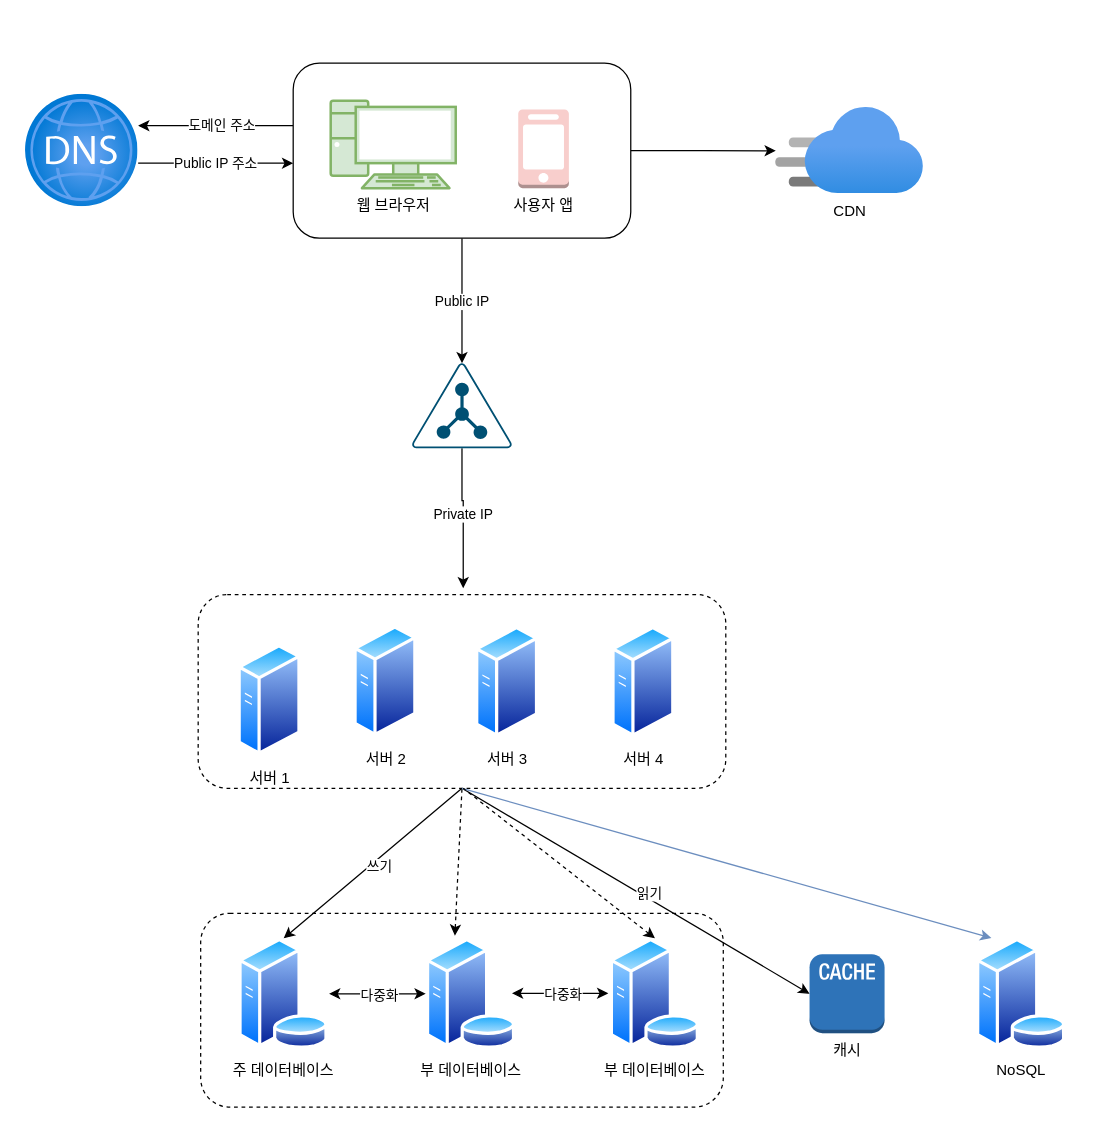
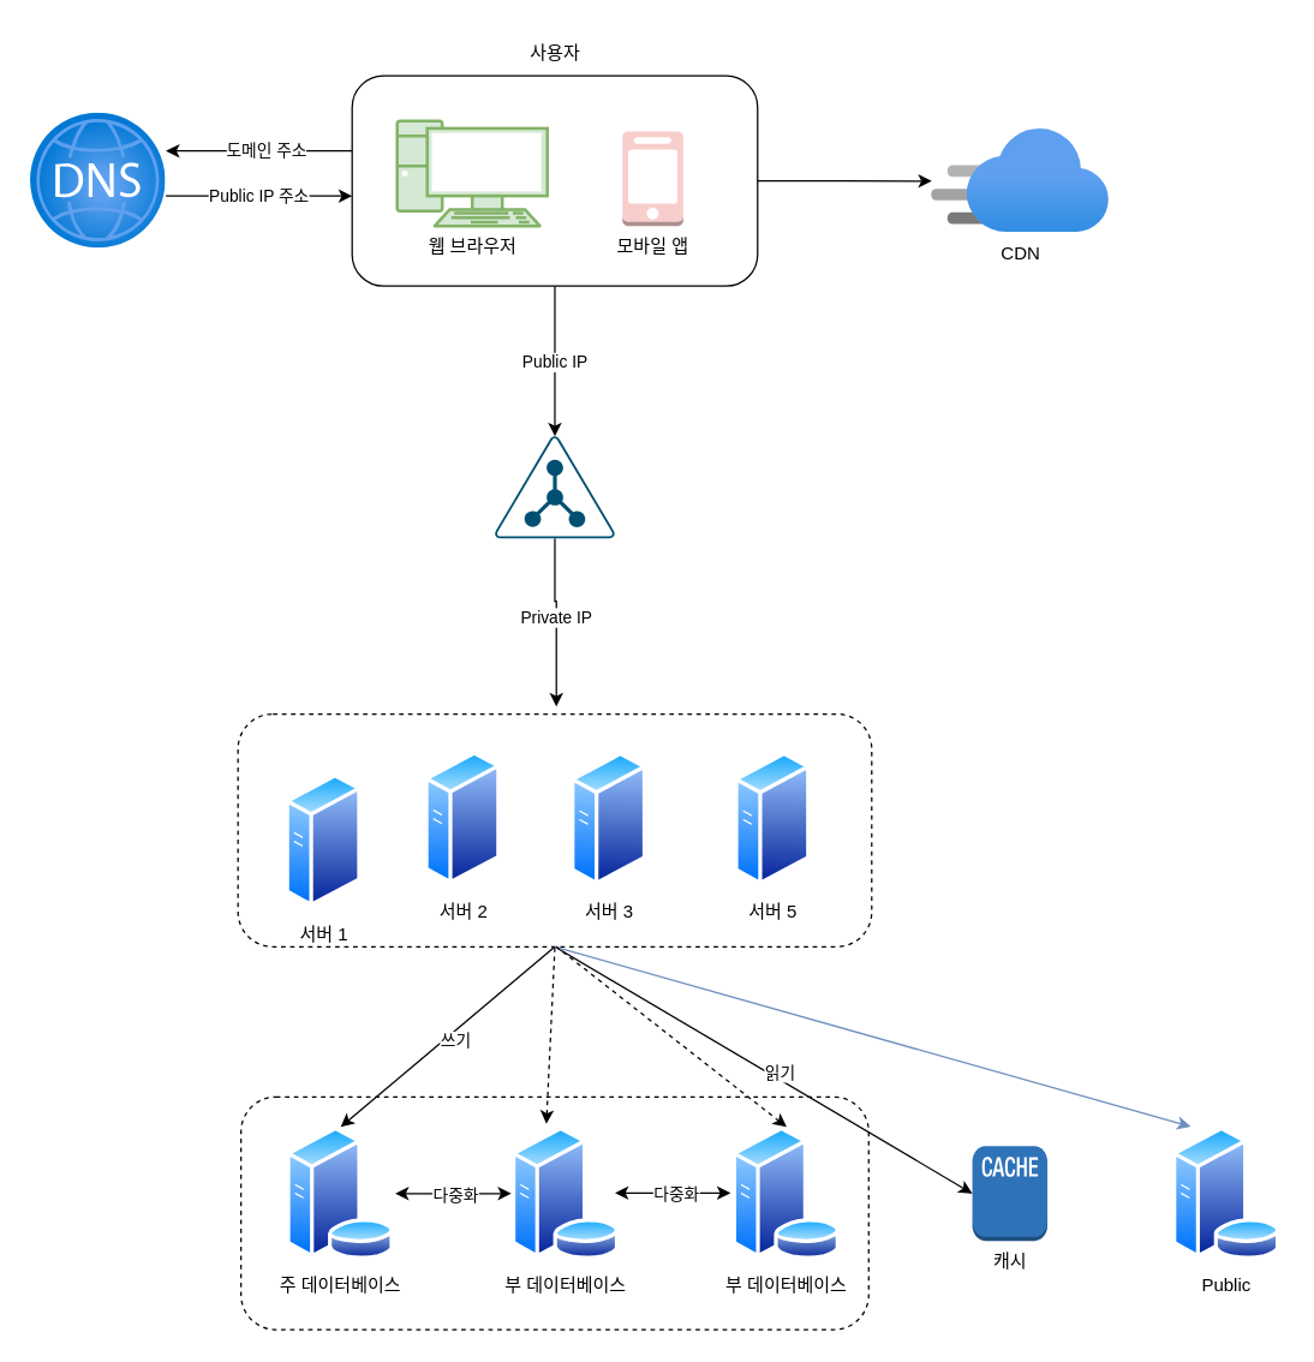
  <mxCell id="0" />
  <mxCell id="1" parent="0" />
  <mxCell id="2" value="" style="rounded=1;whiteSpace=wrap;html=1;dashed=1;" vertex="1" parent="1"><mxGeometry x="160" y="730" width="418" height="155" as="geometry" /></mxCell>
  <mxCell id="3" value="" style="rounded=1;whiteSpace=wrap;html=1;dashed=1;" vertex="1" parent="1"><mxGeometry x="158" y="475" width="422" height="155" as="geometry" /></mxCell>
  <mxCell id="4" value="" style="edgeStyle=orthogonalEdgeStyle;rounded=0;orthogonalLoop=1;jettySize=auto;html=1;" edge="1" parent="1" source="9" target="14"><mxGeometry relative="1" as="geometry" /></mxCell>
  <mxCell id="5" value="Public IP" style="edgeLabel;html=1;align=center;verticalAlign=middle;resizable=0;points=[];" vertex="1" connectable="0" parent="4"><mxGeometry y="-1" relative="1" as="geometry"><mxPoint as="offset" /></mxGeometry></mxCell>
  <mxCell id="6" value="" style="edgeStyle=orthogonalEdgeStyle;rounded=0;orthogonalLoop=1;jettySize=auto;html=1;" edge="1" parent="1"><mxGeometry relative="1" as="geometry"><mxPoint x="234" y="100" as="sourcePoint" /><mxPoint x="110" y="100" as="targetPoint" /></mxGeometry></mxCell>
  <mxCell id="7" value="도메인 주소" style="edgeLabel;html=1;align=center;verticalAlign=middle;resizable=0;points=[];" vertex="1" connectable="0" parent="6"><mxGeometry x="-0.065" y="-1" relative="1" as="geometry"><mxPoint as="offset" /></mxGeometry></mxCell>
  <mxCell id="8" value="" style="edgeStyle=orthogonalEdgeStyle;rounded=0;orthogonalLoop=1;jettySize=auto;html=1;fillColor=#f8cecc;strokeColor=#000000;" edge="1" parent="1" source="9" target="27"><mxGeometry relative="1" as="geometry" /></mxCell>
  <mxCell id="9" value="" style="rounded=1;whiteSpace=wrap;html=1;" vertex="1" parent="1"><mxGeometry x="234" y="50" width="270" height="140" as="geometry" /></mxCell>
  <mxCell id="10" value="&lt;font&gt;웹 브라우저&lt;/font&gt;" style="verticalAlign=top;verticalLabelPosition=bottom;labelPosition=center;align=center;html=1;outlineConnect=0;gradientDirection=north;strokeWidth=1;shape=mxgraph.networks.pc;fillColor=#d5e8d4;strokeColor=#82b366;" vertex="1" parent="1"><mxGeometry x="264" y="80" width="100" height="70" as="geometry" /></mxCell>
- <mxCell id="11" value="사용자 앱" style="outlineConnect=0;dashed=0;verticalLabelPosition=bottom;verticalAlign=top;align=center;html=1;shape=mxgraph.aws3.mobile_client;fillColor=#f8cecc;strokeColor=#b85450;" vertex="1" parent="1"><mxGeometry x="414" y="87" width="40.5" height="63" as="geometry" /></mxCell>
+ <mxCell id="11" value="모바일 앱" style="outlineConnect=0;dashed=0;verticalLabelPosition=bottom;verticalAlign=top;align=center;html=1;shape=mxgraph.aws3.mobile_client;fillColor=#f8cecc;strokeColor=#b85450;" vertex="1" parent="1"><mxGeometry x="414" y="87" width="40.5" height="63" as="geometry" /></mxCell>
  <mxCell id="12" value="" style="edgeStyle=orthogonalEdgeStyle;rounded=0;orthogonalLoop=1;jettySize=auto;html=1;" edge="1" parent="1" source="14"><mxGeometry relative="1" as="geometry"><mxPoint x="370" y="470" as="targetPoint" /><Array as="points"><mxPoint x="369" y="400" /><mxPoint x="370" y="400" /></Array></mxGeometry></mxCell>
  <mxCell id="13" value="Private IP" style="edgeLabel;html=1;align=center;verticalAlign=middle;resizable=0;points=[];" vertex="1" connectable="0" parent="12"><mxGeometry x="0.595" y="-1" relative="1" as="geometry"><mxPoint y="-37" as="offset" /></mxGeometry></mxCell>
  <mxCell id="14" value="" style="points=[[0.5,0,0],[0.765,0.48,0],[0.99,0.98,0],[0.5,1,0],[0.01,0.98,0],[0.235,0.48,0]];verticalLabelPosition=bottom;sketch=0;html=1;verticalAlign=top;aspect=fixed;align=center;pointerEvents=1;shape=mxgraph.cisco19.ldap;fillColor=#005073;strokeColor=none;" vertex="1" parent="1"><mxGeometry x="329" y="290" width="80" height="68" as="geometry" /></mxCell>
  <mxCell id="15" value="Public IP 주소" style="edgeStyle=orthogonalEdgeStyle;rounded=0;orthogonalLoop=1;jettySize=auto;html=1;" edge="1" parent="1"><mxGeometry relative="1" as="geometry"><mxPoint x="234" y="130" as="targetPoint" /><mxPoint x="110" y="130" as="sourcePoint" /></mxGeometry></mxCell>
  <mxCell id="16" value="" style="image;aspect=fixed;html=1;points=[];align=center;fontSize=12;image=img/lib/azure2/networking/DNS_Zones.svg;" vertex="1" parent="1"><mxGeometry x="20" y="75" width="90" height="90" as="geometry" /></mxCell>
  <mxCell id="17" value="" style="edgeStyle=orthogonalEdgeStyle;rounded=0;orthogonalLoop=1;jettySize=auto;html=1;entryX=0;entryY=0.5;entryDx=0;entryDy=0;startArrow=classic;startFill=1;fillColor=#d5e8d4;strokeColor=#000000;" edge="1" parent="1" source="19" target="20"><mxGeometry relative="1" as="geometry"><mxPoint x="399.05" y="794.33" as="targetPoint" /></mxGeometry></mxCell>
  <mxCell id="18" value="다중화" style="edgeLabel;html=1;align=center;verticalAlign=middle;resizable=0;points=[];" vertex="1" connectable="0" parent="17"><mxGeometry x="0.03" y="-1" relative="1" as="geometry"><mxPoint as="offset" /></mxGeometry></mxCell>
  <mxCell id="19" value="주 데이터베이스" style="image;aspect=fixed;perimeter=ellipsePerimeter;html=1;align=center;shadow=0;dashed=0;spacingTop=3;image=img/lib/active_directory/database_server.svg;" vertex="1" parent="1"><mxGeometry x="190" y="750" width="72.7" height="88.66" as="geometry" /></mxCell>
  <mxCell id="20" value="부 데이터베이스" style="image;aspect=fixed;perimeter=ellipsePerimeter;html=1;align=center;shadow=0;dashed=0;spacingTop=3;image=img/lib/active_directory/database_server.svg;" vertex="1" parent="1"><mxGeometry x="340" y="750" width="72.7" height="88.66" as="geometry" /></mxCell>
  <mxCell id="21" value="" style="endArrow=none;html=1;rounded=0;exitX=0.5;exitY=0;exitDx=0;exitDy=0;startArrow=classic;startFill=1;entryX=0.5;entryY=1;entryDx=0;entryDy=0;fillColor=#f8cecc;strokeColor=#000000;" edge="1" parent="1" source="19" target="3"><mxGeometry width="50" height="50" relative="1" as="geometry"><mxPoint x="240" y="700" as="sourcePoint" /><mxPoint x="290" y="650" as="targetPoint" /></mxGeometry></mxCell>
  <mxCell id="22" value="쓰기" style="edgeLabel;html=1;align=center;verticalAlign=middle;resizable=0;points=[];" vertex="1" connectable="0" parent="21"><mxGeometry x="0.05" y="-3" relative="1" as="geometry"><mxPoint x="-1" y="3" as="offset" /></mxGeometry></mxCell>
  <mxCell id="23" value="" style="endArrow=none;html=1;rounded=0;exitX=0.321;exitY=-0.024;exitDx=0;exitDy=0;entryX=0.5;entryY=1;entryDx=0;entryDy=0;startArrow=classic;startFill=1;fillColor=#dae8fc;strokeColor=#000000;exitPerimeter=0;dashed=1;" edge="1" parent="1" source="20" target="3"><mxGeometry width="50" height="50" relative="1" as="geometry"><mxPoint x="220" y="600" as="sourcePoint" /><mxPoint x="300" y="590" as="targetPoint" /></mxGeometry></mxCell>
  <mxCell id="24" value="서버 1" style="image;aspect=fixed;perimeter=ellipsePerimeter;html=1;align=center;shadow=0;dashed=0;spacingTop=3;image=img/lib/active_directory/generic_server.svg;" vertex="1" parent="1"><mxGeometry x="190" y="514.5" width="50.4" height="90" as="geometry" /></mxCell>
  <mxCell id="25" value="서버 2" style="image;aspect=fixed;perimeter=ellipsePerimeter;html=1;align=center;shadow=0;dashed=0;spacingTop=3;image=img/lib/active_directory/generic_server.svg;" vertex="1" parent="1"><mxGeometry x="282.7" y="499.5" width="50.4" height="90" as="geometry" /></mxCell>
+ <mxCell id="26" value="사용자" style="text;html=1;align=center;verticalAlign=middle;resizable=0;points=[];autosize=1;strokeColor=none;fillColor=none;" vertex="1" parent="1"><mxGeometry x="339" y="20" width="60" height="30" as="geometry" /></mxCell>
  <mxCell id="27" value="CDN" style="image;aspect=fixed;html=1;points=[];align=center;fontSize=12;image=img/lib/azure2/app_services/CDN_Profiles.svg;" vertex="1" parent="1"><mxGeometry x="620" y="85.25" width="118.15" height="69.5" as="geometry" /></mxCell>
- <mxCell id="28" value="캐시" style="outlineConnect=0;dashed=0;verticalLabelPosition=bottom;verticalAlign=top;align=center;html=1;shape=mxgraph.aws3.cache_node;fillColor=#2E73B8;gradientColor=none;" vertex="1" parent="1"><mxGeometry x="647" y="762.83" width="60" height="63" as="geometry" /></mxCell>
+ <mxCell id="28" value="캐시" style="outlineConnect=0;dashed=0;verticalLabelPosition=bottom;verticalAlign=top;align=center;html=1;shape=mxgraph.aws3.cache_node;fillColor=#2E73B8;gradientColor=none;" vertex="1" parent="1"><mxGeometry x="647" y="762.83" width="50" height="63" as="geometry" /></mxCell>
  <mxCell id="29" value="" style="endArrow=none;html=1;rounded=0;startArrow=classic;startFill=1;fillColor=#dae8fc;strokeColor=#000000;entryX=0.5;entryY=1;entryDx=0;entryDy=0;exitX=0;exitY=0.5;exitDx=0;exitDy=0;exitPerimeter=0;" edge="1" parent="1" source="28" target="3"><mxGeometry width="50" height="50" relative="1" as="geometry"><mxPoint x="650" y="730" as="sourcePoint" /><mxPoint x="310" y="590" as="targetPoint" /></mxGeometry></mxCell>
  <mxCell id="30" value="읽기" style="edgeLabel;html=1;align=center;verticalAlign=middle;resizable=0;points=[];" vertex="1" connectable="0" parent="29"><mxGeometry x="-0.102" y="1" relative="1" as="geometry"><mxPoint x="-3" y="-8" as="offset" /></mxGeometry></mxCell>
- <mxCell id="31" value="NoSQL" style="image;aspect=fixed;perimeter=ellipsePerimeter;html=1;align=center;shadow=0;dashed=0;spacingTop=3;image=img/lib/active_directory/database_server.svg;" vertex="1" parent="1"><mxGeometry x="780" y="750" width="72.7" height="88.66" as="geometry" /></mxCell>
+ <mxCell id="31" value="Public" style="image;aspect=fixed;perimeter=ellipsePerimeter;html=1;align=center;shadow=0;dashed=0;spacingTop=3;image=img/lib/active_directory/database_server.svg;" vertex="1" parent="1"><mxGeometry x="780" y="750" width="72.7" height="88.66" as="geometry" /></mxCell>
  <mxCell id="32" value="" style="endArrow=classic;html=1;rounded=0;exitX=0.5;exitY=1;exitDx=0;exitDy=0;entryX=0.171;entryY=-0.002;entryDx=0;entryDy=0;entryPerimeter=0;fillColor=#dae8fc;strokeColor=#6c8ebf;" edge="1" parent="1" source="3" target="31"><mxGeometry width="50" height="50" relative="1" as="geometry"><mxPoint x="440" y="590" as="sourcePoint" /><mxPoint x="600" y="630" as="targetPoint" /></mxGeometry></mxCell>
  <mxCell id="33" value="서버 3" style="image;aspect=fixed;perimeter=ellipsePerimeter;html=1;align=center;shadow=0;dashed=0;spacingTop=3;image=img/lib/active_directory/generic_server.svg;" vertex="1" parent="1"><mxGeometry x="380" y="500" width="50.4" height="90" as="geometry" /></mxCell>
- <mxCell id="34" value="서버 4" style="image;aspect=fixed;perimeter=ellipsePerimeter;html=1;align=center;shadow=0;dashed=0;spacingTop=3;image=img/lib/active_directory/generic_server.svg;" vertex="1" parent="1"><mxGeometry x="489" y="500" width="50.4" height="90" as="geometry" /></mxCell>
+ <mxCell id="34" value="서버 5" style="image;aspect=fixed;perimeter=ellipsePerimeter;html=1;align=center;shadow=0;dashed=0;spacingTop=3;image=img/lib/active_directory/generic_server.svg;" vertex="1" parent="1"><mxGeometry x="489" y="500" width="50.4" height="90" as="geometry" /></mxCell>
  <mxCell id="35" value="부 데이터베이스" style="image;aspect=fixed;perimeter=ellipsePerimeter;html=1;align=center;shadow=0;dashed=0;spacingTop=3;image=img/lib/active_directory/database_server.svg;" vertex="1" parent="1"><mxGeometry x="487" y="750" width="72.7" height="88.66" as="geometry" /></mxCell>
  <mxCell id="36" value="" style="edgeStyle=orthogonalEdgeStyle;rounded=0;orthogonalLoop=1;jettySize=auto;html=1;entryX=0;entryY=0.5;entryDx=0;entryDy=0;startArrow=classic;startFill=1;fillColor=#d5e8d4;strokeColor=#000000;" edge="1" parent="1"><mxGeometry relative="1" as="geometry"><mxPoint x="486" y="793.99" as="targetPoint" /><mxPoint x="409" y="793.99" as="sourcePoint" /></mxGeometry></mxCell>
  <mxCell id="37" value="다중화" style="edgeLabel;html=1;align=center;verticalAlign=middle;resizable=0;points=[];" vertex="1" connectable="0" parent="36"><mxGeometry x="0.03" y="-1" relative="1" as="geometry"><mxPoint as="offset" /></mxGeometry></mxCell>
  <mxCell id="38" value="" style="endArrow=none;html=1;rounded=0;exitX=0.5;exitY=0;exitDx=0;exitDy=0;startArrow=classic;startFill=1;fillColor=#dae8fc;strokeColor=#000000;dashed=1;" edge="1" parent="1" source="35"><mxGeometry width="50" height="50" relative="1" as="geometry"><mxPoint x="373" y="758" as="sourcePoint" /><mxPoint x="370" y="630" as="targetPoint" /></mxGeometry></mxCell>
